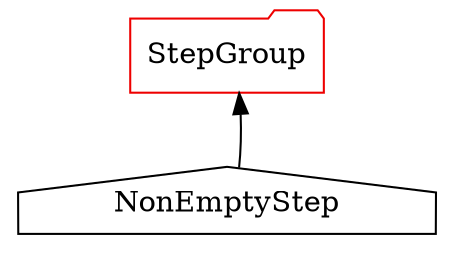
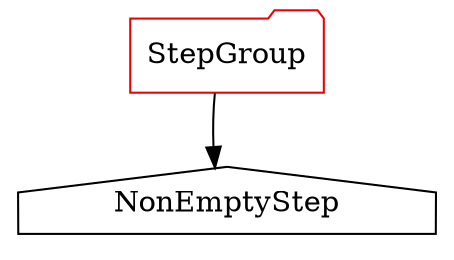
  digraph {
    n1 [color=red2 label=StepGroup shape=folder]
    NonEmptyStep [shape=house]
-   NonEmptyStep -> n1
+   n1 -> NonEmptyStep
  }
